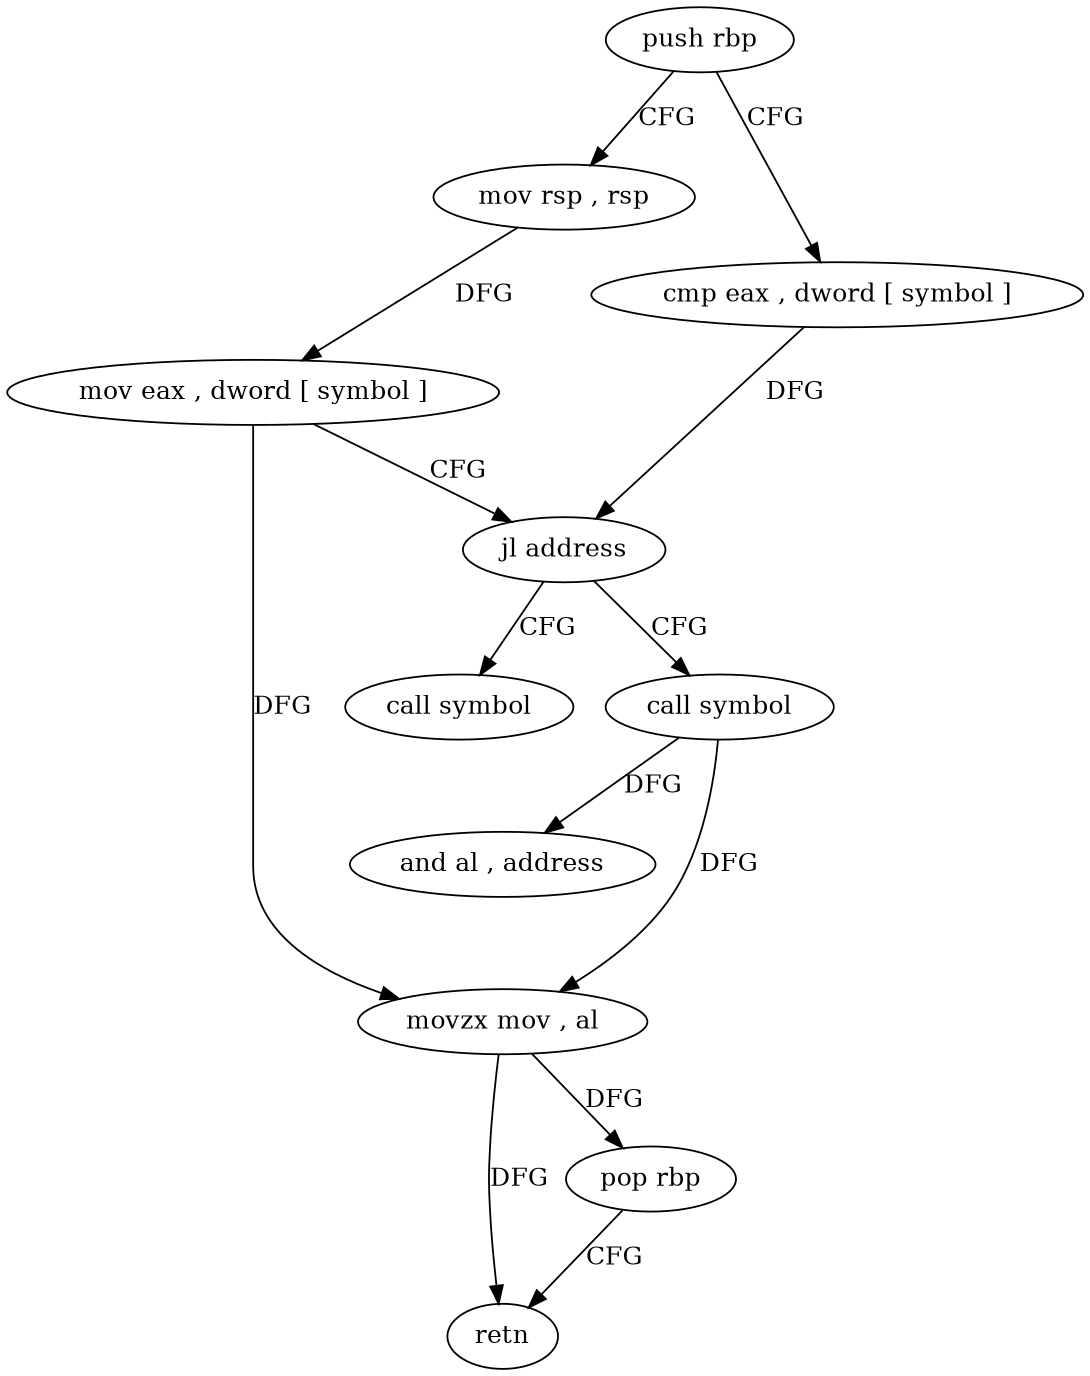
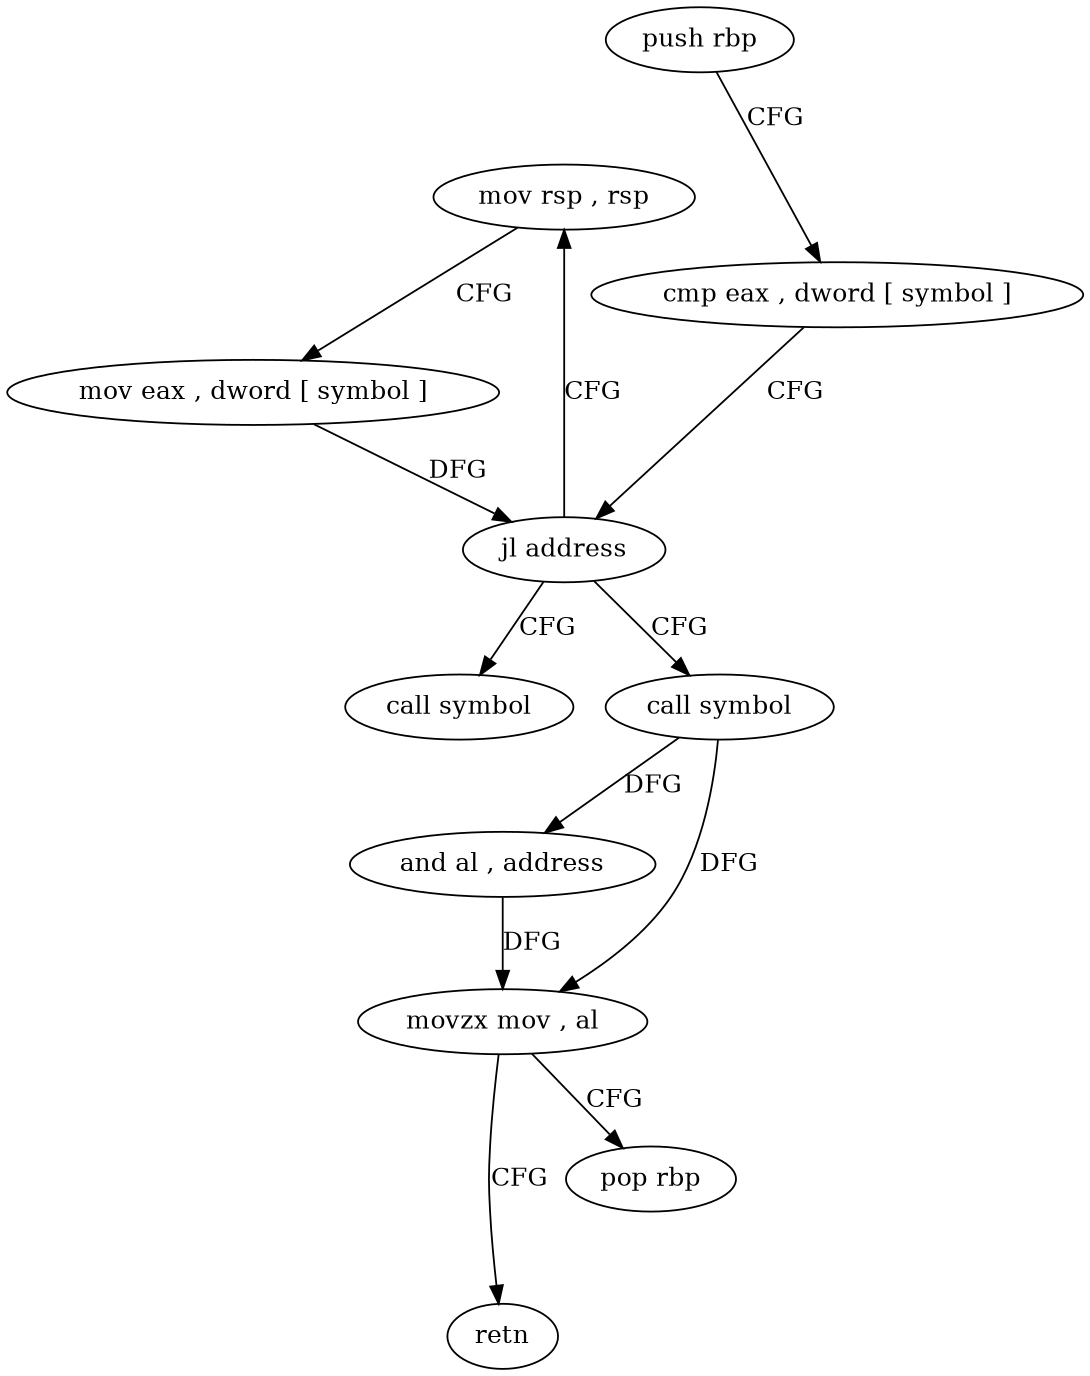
  digraph {
    n1 [label="push rbp"]
    n2 [label="mov rsp , rsp"]
    n3 [label="cmp eax , dword [ symbol ]"]
    n4 [label="mov eax , dword [ symbol ]"]
    n5 [label="jl address"]
    n6 [label="call symbol"]
    n7 [label="call symbol"]
    n8 [label="and al , address"]
    n9 [label="movzx mov , al"]
    n10 [label="pop rbp"]
    n11 [label=retn]
-   n1 -> n2 [label=CFG]
+   n5 -> n2 [label=CFG]
    n1 -> n3 [label=CFG]
-   n2 -> n4 [label=DFG]
-   n3 -> n5 [label=DFG]
-   n4 -> n5 [label=CFG]
+   n2 -> n4 [label=CFG]
+   n3 -> n5 [label=CFG]
+   n4 -> n5 [label=DFG]
    n5 -> n6 [label=CFG]
    n5 -> n7 [label=CFG]
    n6 -> n8 [label=DFG]
    n6 -> n9 [label=DFG]
-   n4 -> n9 [label=DFG]
-   n9 -> n10 [label=DFG]
-   n9 -> n11 [label=DFG]
-   n10 -> n11 [label=CFG]
+   n8 -> n9 [label=DFG]
+   n9 -> n10 [label=CFG]
+   n9 -> n11 [label=CFG]
  }
